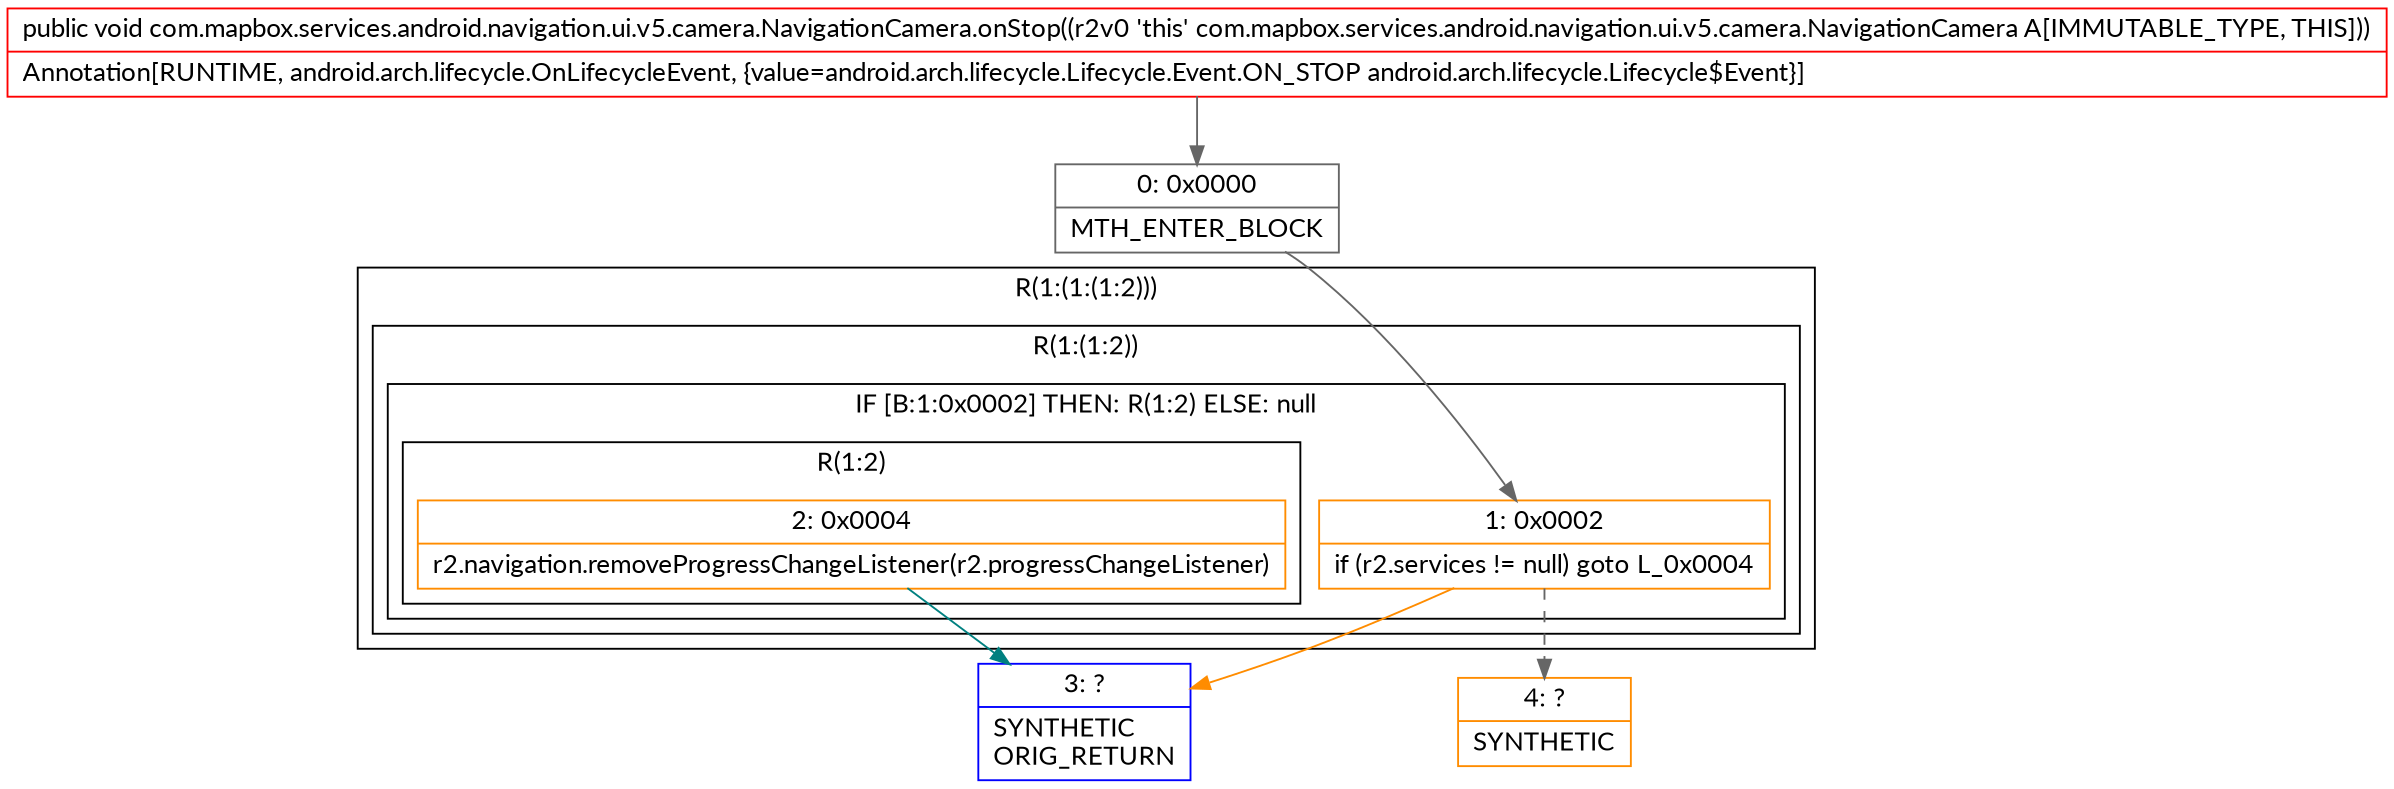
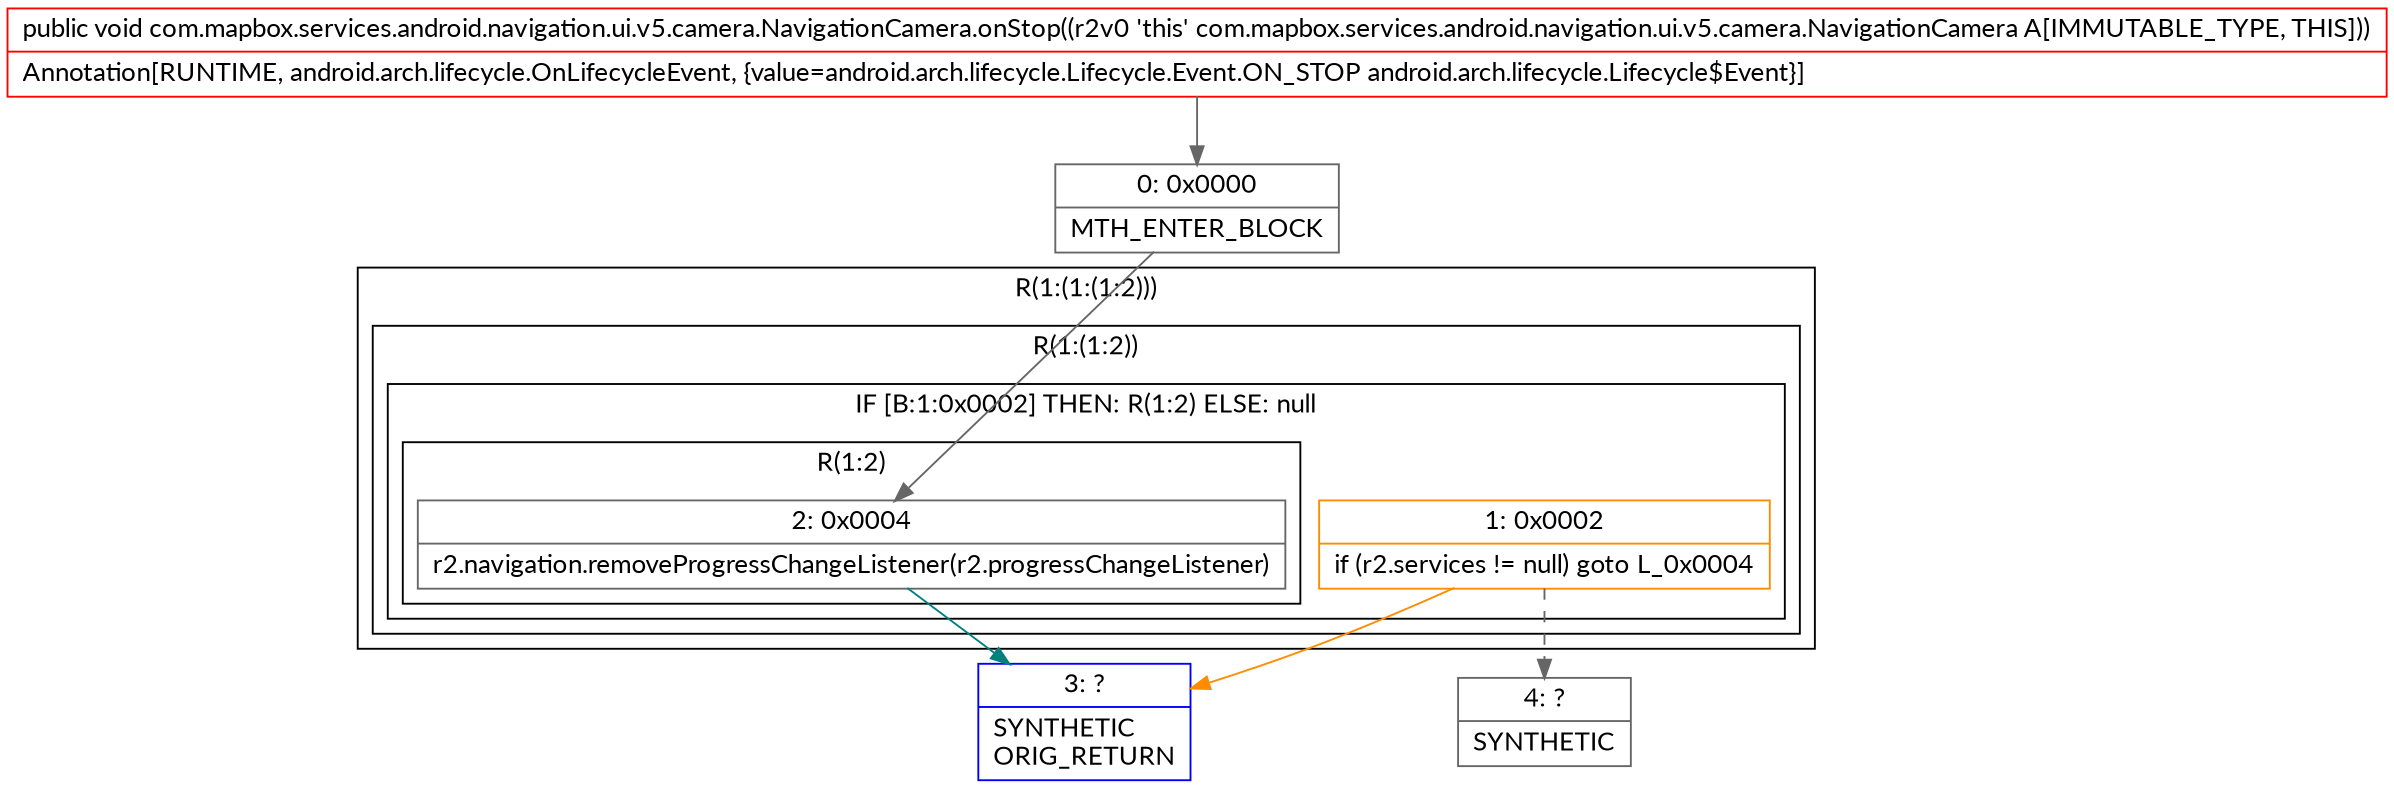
  digraph {
    fontname=Lato
    node [color=darkorange fontname=Lato shape=record]
    edge [color=gray40 fontname=Lato]
-   n1 [label="{2\:\ 0x0004|r2.navigation.removeProgressChangeListener(r2.progressChangeListener)\l}"]
+   n1 [color=gray40 label="{2\:\ 0x0004|r2.navigation.removeProgressChangeListener(r2.progressChangeListener)\l}"]
    n2 [label="{1\:\ 0x0002|if (r2.services != null) goto L_0x0004\l}"]
    n3 [color=blue label="{3\:\ ?|SYNTHETIC\lORIG_RETURN\l}"]
-   n4 [label="{4\:\ ?|SYNTHETIC\l}"]
+   n4 [color=gray40 label="{4\:\ ?|SYNTHETIC\l}"]
    n5 [color=gray40 label="{0\:\ 0x0000|MTH_ENTER_BLOCK\l}"]
    n6 [color=red label="{public void com.mapbox.services.android.navigation.ui.v5.camera.NavigationCamera.onStop((r2v0 'this' com.mapbox.services.android.navigation.ui.v5.camera.NavigationCamera A[IMMUTABLE_TYPE, THIS]))  | Annotation[RUNTIME, android.arch.lifecycle.OnLifecycleEvent, \{value=android.arch.lifecycle.Lifecycle.Event.ON_STOP android.arch.lifecycle.Lifecycle$Event\}]\l}"]
    subgraph cluster_1 {
      label="R(1:(1:(1:2)))"
      subgraph cluster_2 {
        label="R(1:(1:2))"
        subgraph cluster_3 {
          label="IF [B:1:0x0002] THEN: R(1:2) ELSE: null"
          n2
          subgraph cluster_4 {
            label="R(1:2)"
            n1
          }
        }
      }
    }
    n1 -> n3 [color=teal]
    n2 -> n3 [color=darkorange]
    n2 -> n4 [style=dashed]
-   n5 -> n2
+   n5 -> n1
    n6 -> n5
  }
